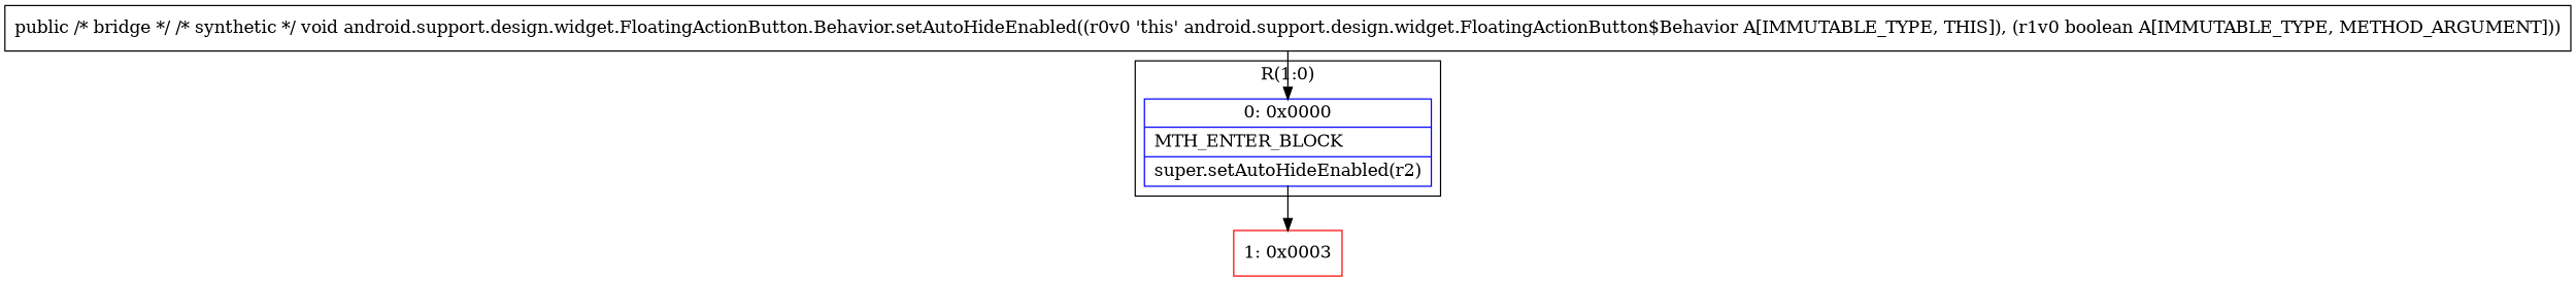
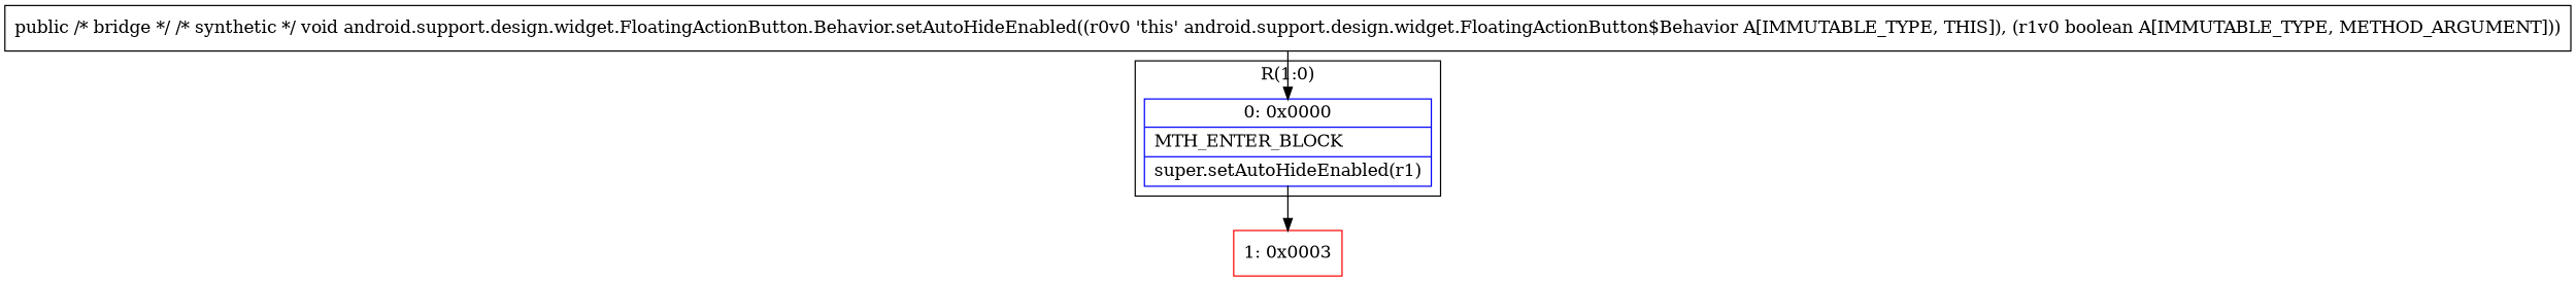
  digraph {
    node [shape=record]
-   n1 [color=blue label="{0\:\ 0x0000|MTH_ENTER_BLOCK\l|super.setAutoHideEnabled(r2)\l}"]
+   n1 [color=blue label="{0\:\ 0x0000|MTH_ENTER_BLOCK\l|super.setAutoHideEnabled(r1)\l}"]
    n2 [color=red label="{1\:\ 0x0003}"]
    n3 [label="{public \/* bridge *\/ \/* synthetic *\/ void android.support.design.widget.FloatingActionButton.Behavior.setAutoHideEnabled((r0v0 'this' android.support.design.widget.FloatingActionButton$Behavior A[IMMUTABLE_TYPE, THIS]), (r1v0 boolean A[IMMUTABLE_TYPE, METHOD_ARGUMENT])) }"]
    subgraph cluster_1 {
      label="R(1:0)"
      n1
    }
    n1 -> n2
    n3 -> n1
  }
